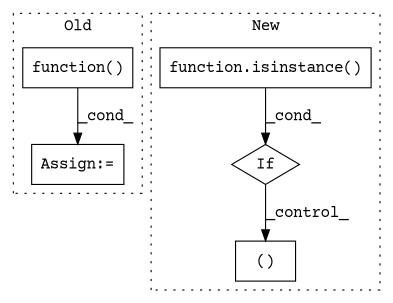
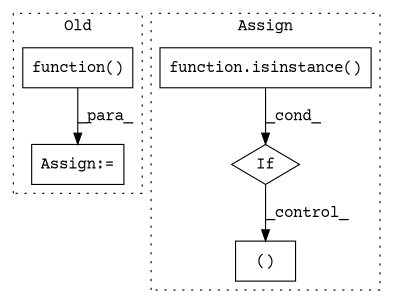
  digraph {
    fontname="Courier Prime"
    node [a=75 fontname="Courier Prime" l=3 shape=box]
    edge [fontname="Courier Prime"]
    n1 [l="12,1" label="function()" s="12000,12017"]
    n2 [a=68 label="Assign:=" s=11997]
    n3 [a=96 label=If s=13052 shape=diamond]
    n4 [l="11,1" label="function.isinstance()" s="13055,13091"]
    n5 [a=54 l=9 label="()" s=13112]
    subgraph cluster_1 {
      label=Old
      style=dotted
      n1
      n2
    }
    subgraph cluster_2 {
-     label=New
+     label=Assign
      style=dotted
      n3
      n4
      n5
    }
-   n1 -> n2 [label=_cond_]
+   n1 -> n2 [label=_para_]
    n3 -> n5 [label=_control_]
    n4 -> n3 [label=_cond_]
  }
